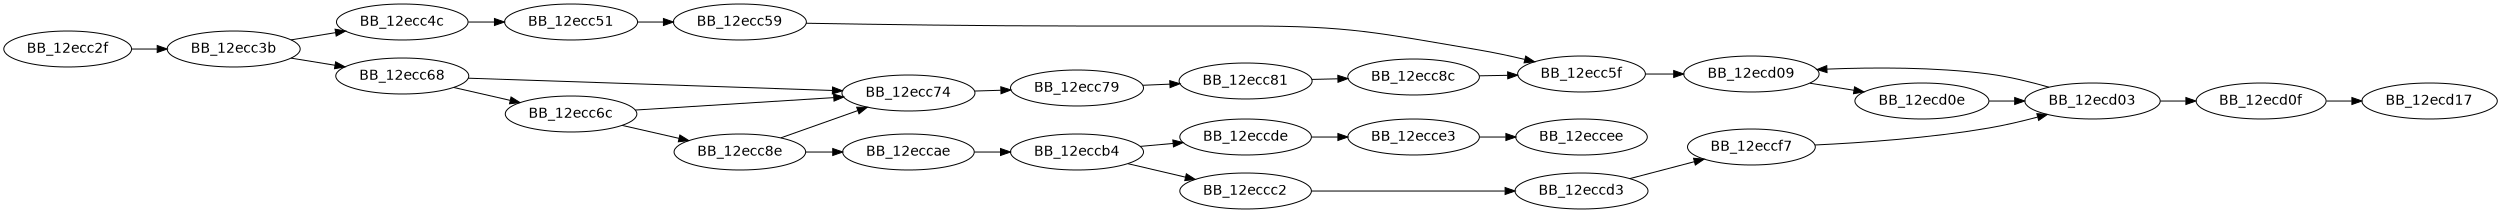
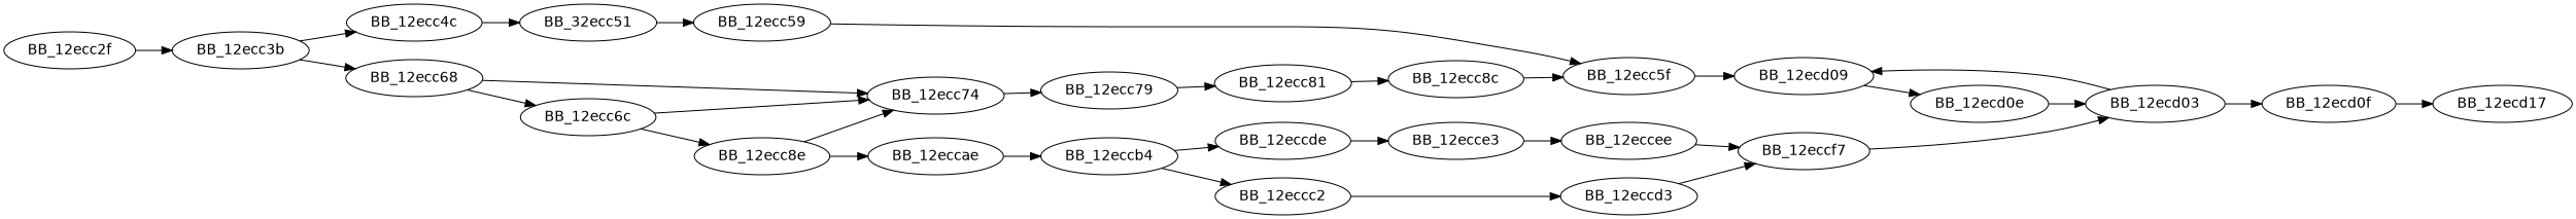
  digraph {
    fontname="DejaVu Sans"
    rankdir=LR
    node [fontname="DejaVu Sans"]
    edge [fontname="DejaVu Sans"]
    BB_12ecc2f
    BB_12ecc3b
    BB_12ecc4c
    BB_12ecc68
-   BB_12ecc51
+   BB_12ecc51 [label=BB_32ecc51]
    BB_12ecc6c
    BB_12ecc74
    BB_12ecc59
    BB_12ecc8e
    BB_12ecc79
    BB_12ecc5f
    BB_12ecd09
    BB_12ecd0e
    BB_12ecd03
    BB_12eccae
    BB_12ecc81
    BB_12eccb4
    BB_12ecc8c
    BB_12eccc2
    BB_12eccde
    BB_12eccd3
    BB_12ecce3
    BB_12eccf7
    BB_12eccee
    BB_12ecd0f
    BB_12ecd17
    BB_12ecc2f -> BB_12ecc3b
    BB_12ecc3b -> BB_12ecc4c
    BB_12ecc3b -> BB_12ecc68
    BB_12ecc4c -> BB_12ecc51
    BB_12ecc68 -> BB_12ecc6c
    BB_12ecc68 -> BB_12ecc74
    BB_12ecc51 -> BB_12ecc59
    BB_12ecc6c -> BB_12ecc74
    BB_12ecc6c -> BB_12ecc8e
    BB_12ecc74 -> BB_12ecc79
    BB_12ecc59 -> BB_12ecc5f
    BB_12ecc8e -> BB_12ecc74
    BB_12ecc8e -> BB_12eccae
    BB_12ecc79 -> BB_12ecc81
    BB_12ecc5f -> BB_12ecd09
    BB_12ecd09 -> BB_12ecd0e
    BB_12ecd0e -> BB_12ecd03
    BB_12ecd03 -> BB_12ecd09
    BB_12ecd03 -> BB_12ecd0f
    BB_12eccae -> BB_12eccb4
    BB_12ecc81 -> BB_12ecc8c
    BB_12eccb4 -> BB_12eccc2
    BB_12eccb4 -> BB_12eccde
    BB_12ecc8c -> BB_12ecc5f
    BB_12eccc2 -> BB_12eccd3
    BB_12eccde -> BB_12ecce3
    BB_12eccd3 -> BB_12eccf7
    BB_12ecce3 -> BB_12eccee
    BB_12eccf7 -> BB_12ecd03
+   BB_12eccee -> BB_12eccf7
    BB_12ecd0f -> BB_12ecd17
  }
